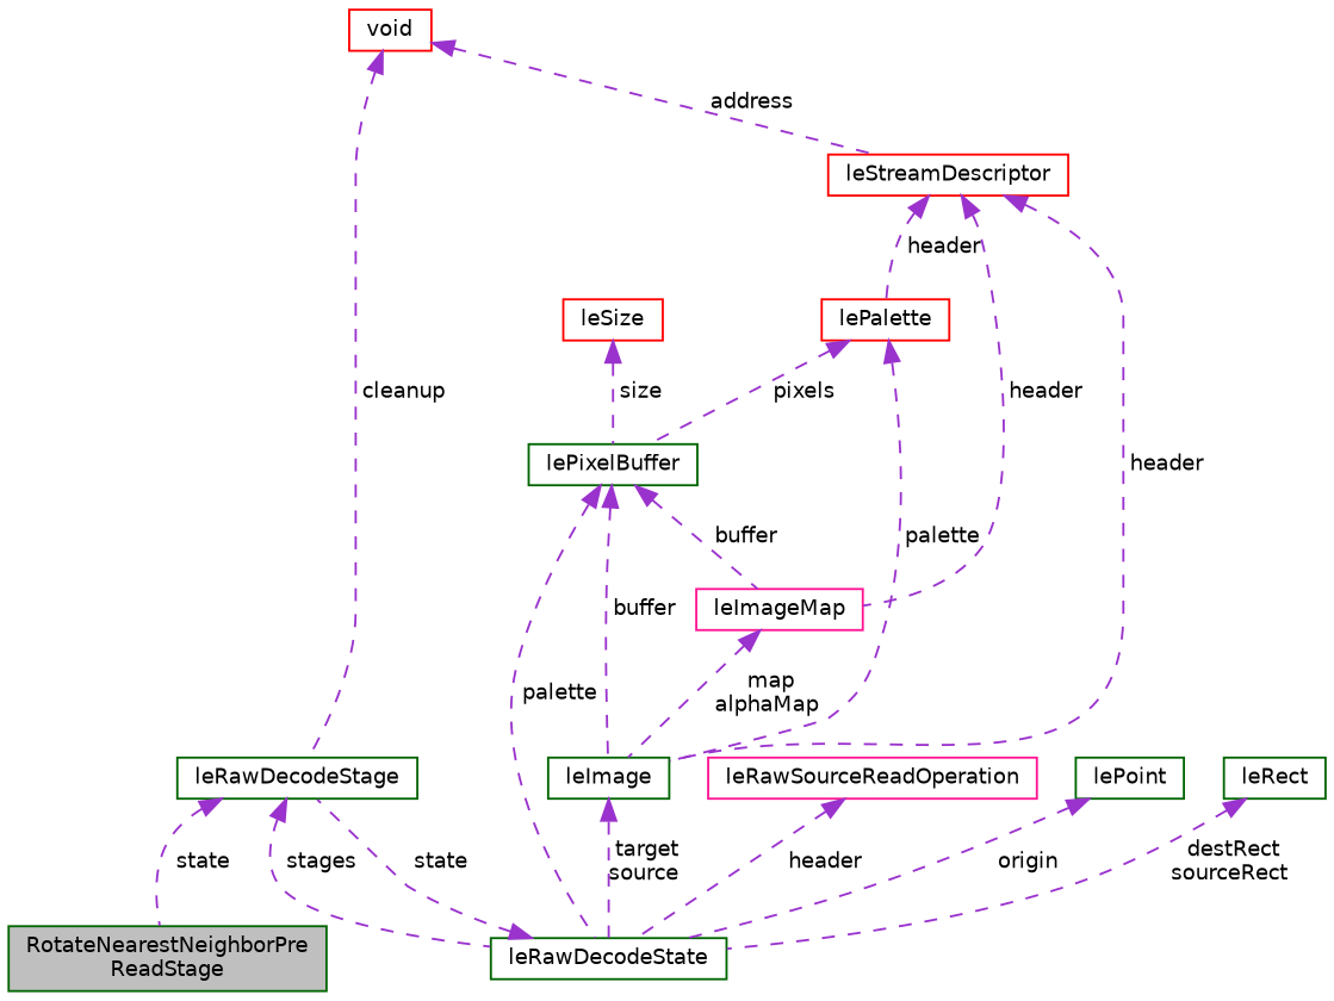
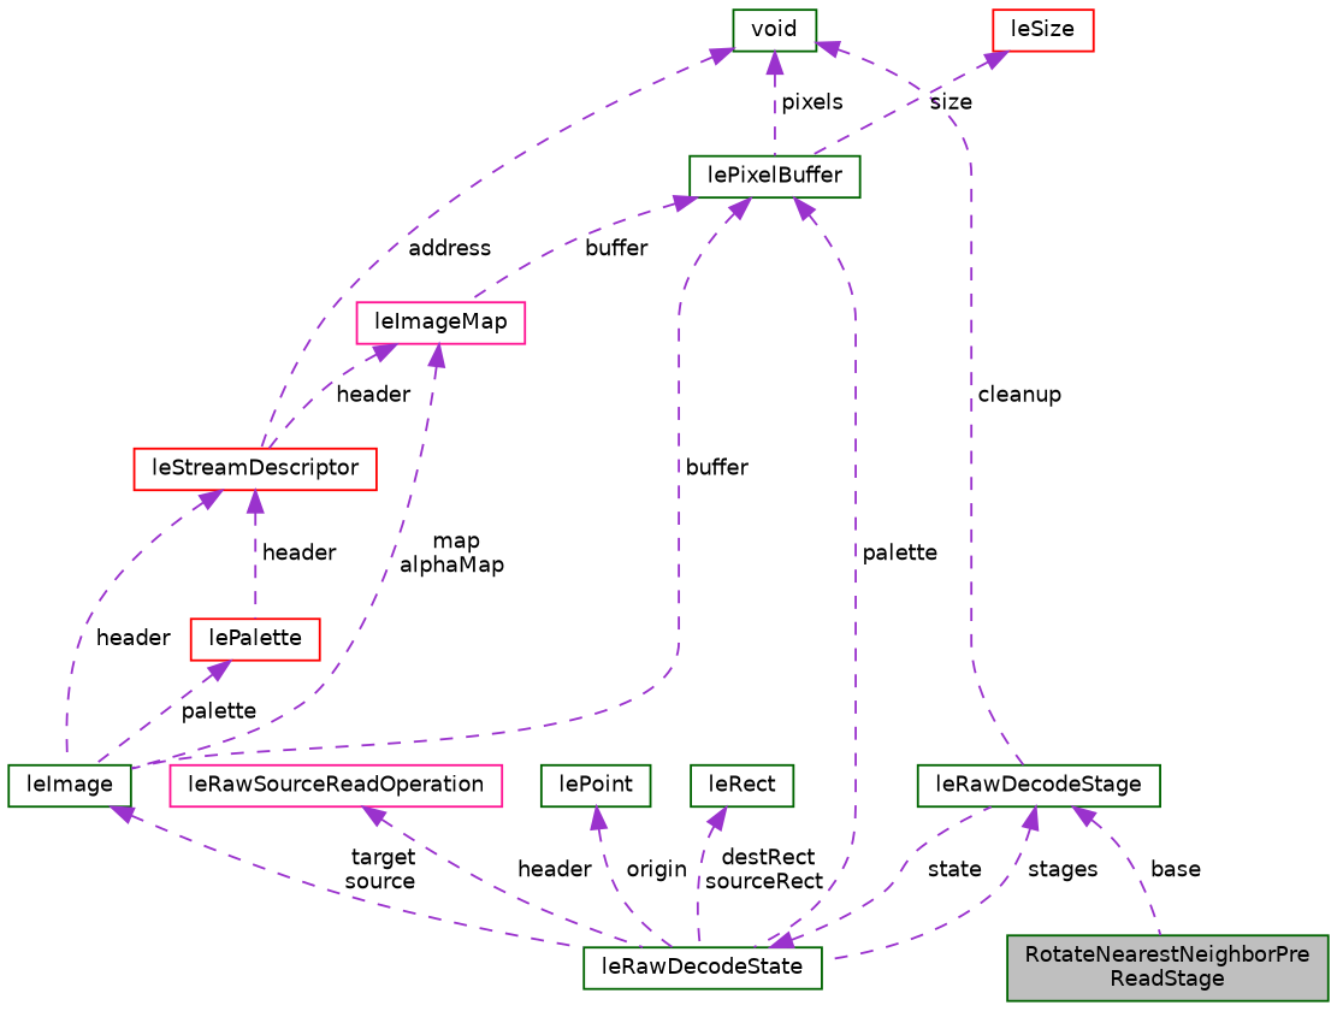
  digraph {
    node [color=darkgreen fillcolor=white fontname=Helvetica fontsize=10 shape=record style=filled]
    edge [color=darkorchid3 dir=back fontname=Helvetica fontsize=10 labelfontname=Helvetica labelfontsize=10 style=dashed]
    n1 [fillcolor=grey75 fontcolor=black height=0.2 label="RotateNearestNeighborPre\lReadStage" width=0.4]
    n2 [height=0.2 label=leRawDecodeStage width=0.4]
    n3 [height=0.2 label=leRawDecodeState width=0.4]
-   n4 [color=red height=0.2 label=void width=0.4]
+   n4 [height=0.2 label=void width=0.4]
    n5 [height=0.2 label=lePixelBuffer width=0.4]
    n6 [color=red height=0.2 label=leStreamDescriptor width=0.4]
    n7 [height=0.2 label=leImage width=0.4]
    n8 [color=deeppink height=0.2 label=leImageMap width=0.4]
    n9 [color=red height=0.2 label=lePalette width=0.4]
    n10 [color=red height=0.2 label=leSize width=0.4]
    n11 [color=deeppink height=0.2 label=leRawSourceReadOperation width=0.4]
    n12 [height=0.2 label=lePoint width=0.4]
    n13 [height=0.2 label=leRect width=0.4]
-   n2 -> n1 [label=" state"]
+   n2 -> n1 [label=" base"]
    n2 -> n3 [label=" stages"]
    n3 -> n2 [label=" state"]
    n4 -> n2 [label=" cleanup"]
-   n9 -> n5 [label=" pixels"]
+   n4 -> n5 [label=" pixels"]
    n4 -> n6 [label=" address"]
    n5 -> n3 [label=" palette"]
    n5 -> n7 [label=" buffer"]
    n5 -> n8 [label=" buffer"]
    n6 -> n7 [label=" header"]
-   n6 -> n8 [label=" header"]
+   n8 -> n6 [label=" header"]
    n6 -> n9 [label=" header"]
    n7 -> n3 [label=" target\nsource"]
    n8 -> n7 [label=" map\nalphaMap"]
    n9 -> n7 [label=" palette"]
    n10 -> n5 [label=" size"]
    n11 -> n3 [label=" header"]
    n12 -> n3 [label=" origin"]
    n13 -> n3 [label=" destRect\nsourceRect"]
  }
